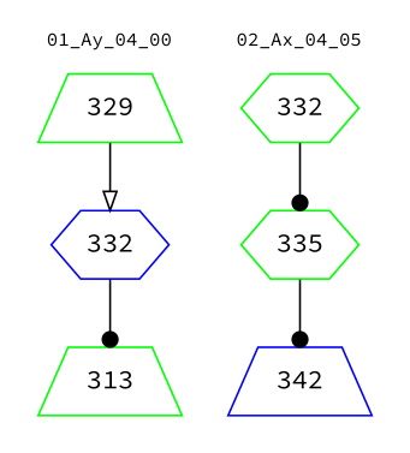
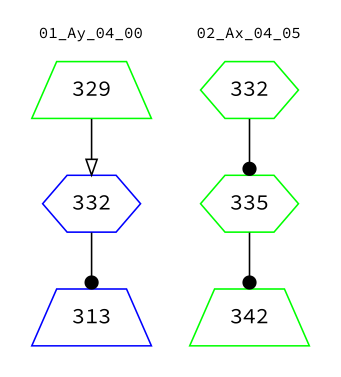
  digraph {
    fontname="Source Code Pro"
    node [color=green fontname="Source Code Pro" shape=trapezium]
    edge [arrowhead=dot color=black fontname="Source Code Pro"]
    n1 [label=329]
    n2 [color=blue label=332 shape=hexagon]
-   n3 [label=313]
+   n3 [color=blue label=313]
    n4 [label=332 shape=hexagon]
    n5 [label=335 shape=hexagon]
-   n6 [color=blue label=342]
+   n6 [label=342]
    subgraph cluster_1 {
      color=white
      fontsize=10
      label="01_Ay_04_00"
      n1
      n2
      n3
    }
    subgraph cluster_2 {
      color=white
      fontsize=10
      label="02_Ax_04_05"
      n4
      n5
      n6
    }
    n1 -> n2 [arrowhead=onormal]
    n2 -> n3
    n4 -> n5
    n5 -> n6
  }
